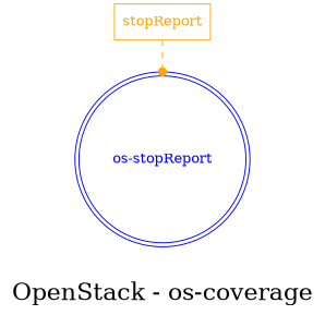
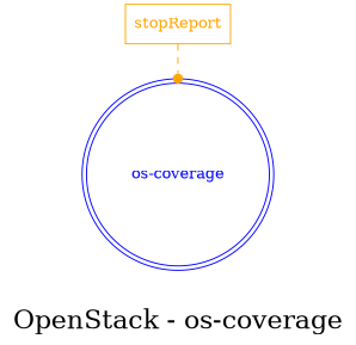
  digraph {
    fontsize=24
    label="OpenStack - os-coverage"
    splines=true
-   "os-coverage" [color=blue fontcolor=blue shape=doublecircle label="os-stopReport"]
+   "os-coverage" [color=blue fontcolor=blue shape=doublecircle]
    stopReport [color=orange fontcolor=orange shape=box]
    stopReport -> "os-coverage" [arrowhead=dot arrowtail=none color=orange fontcolor=orange style=dashed]
  }
